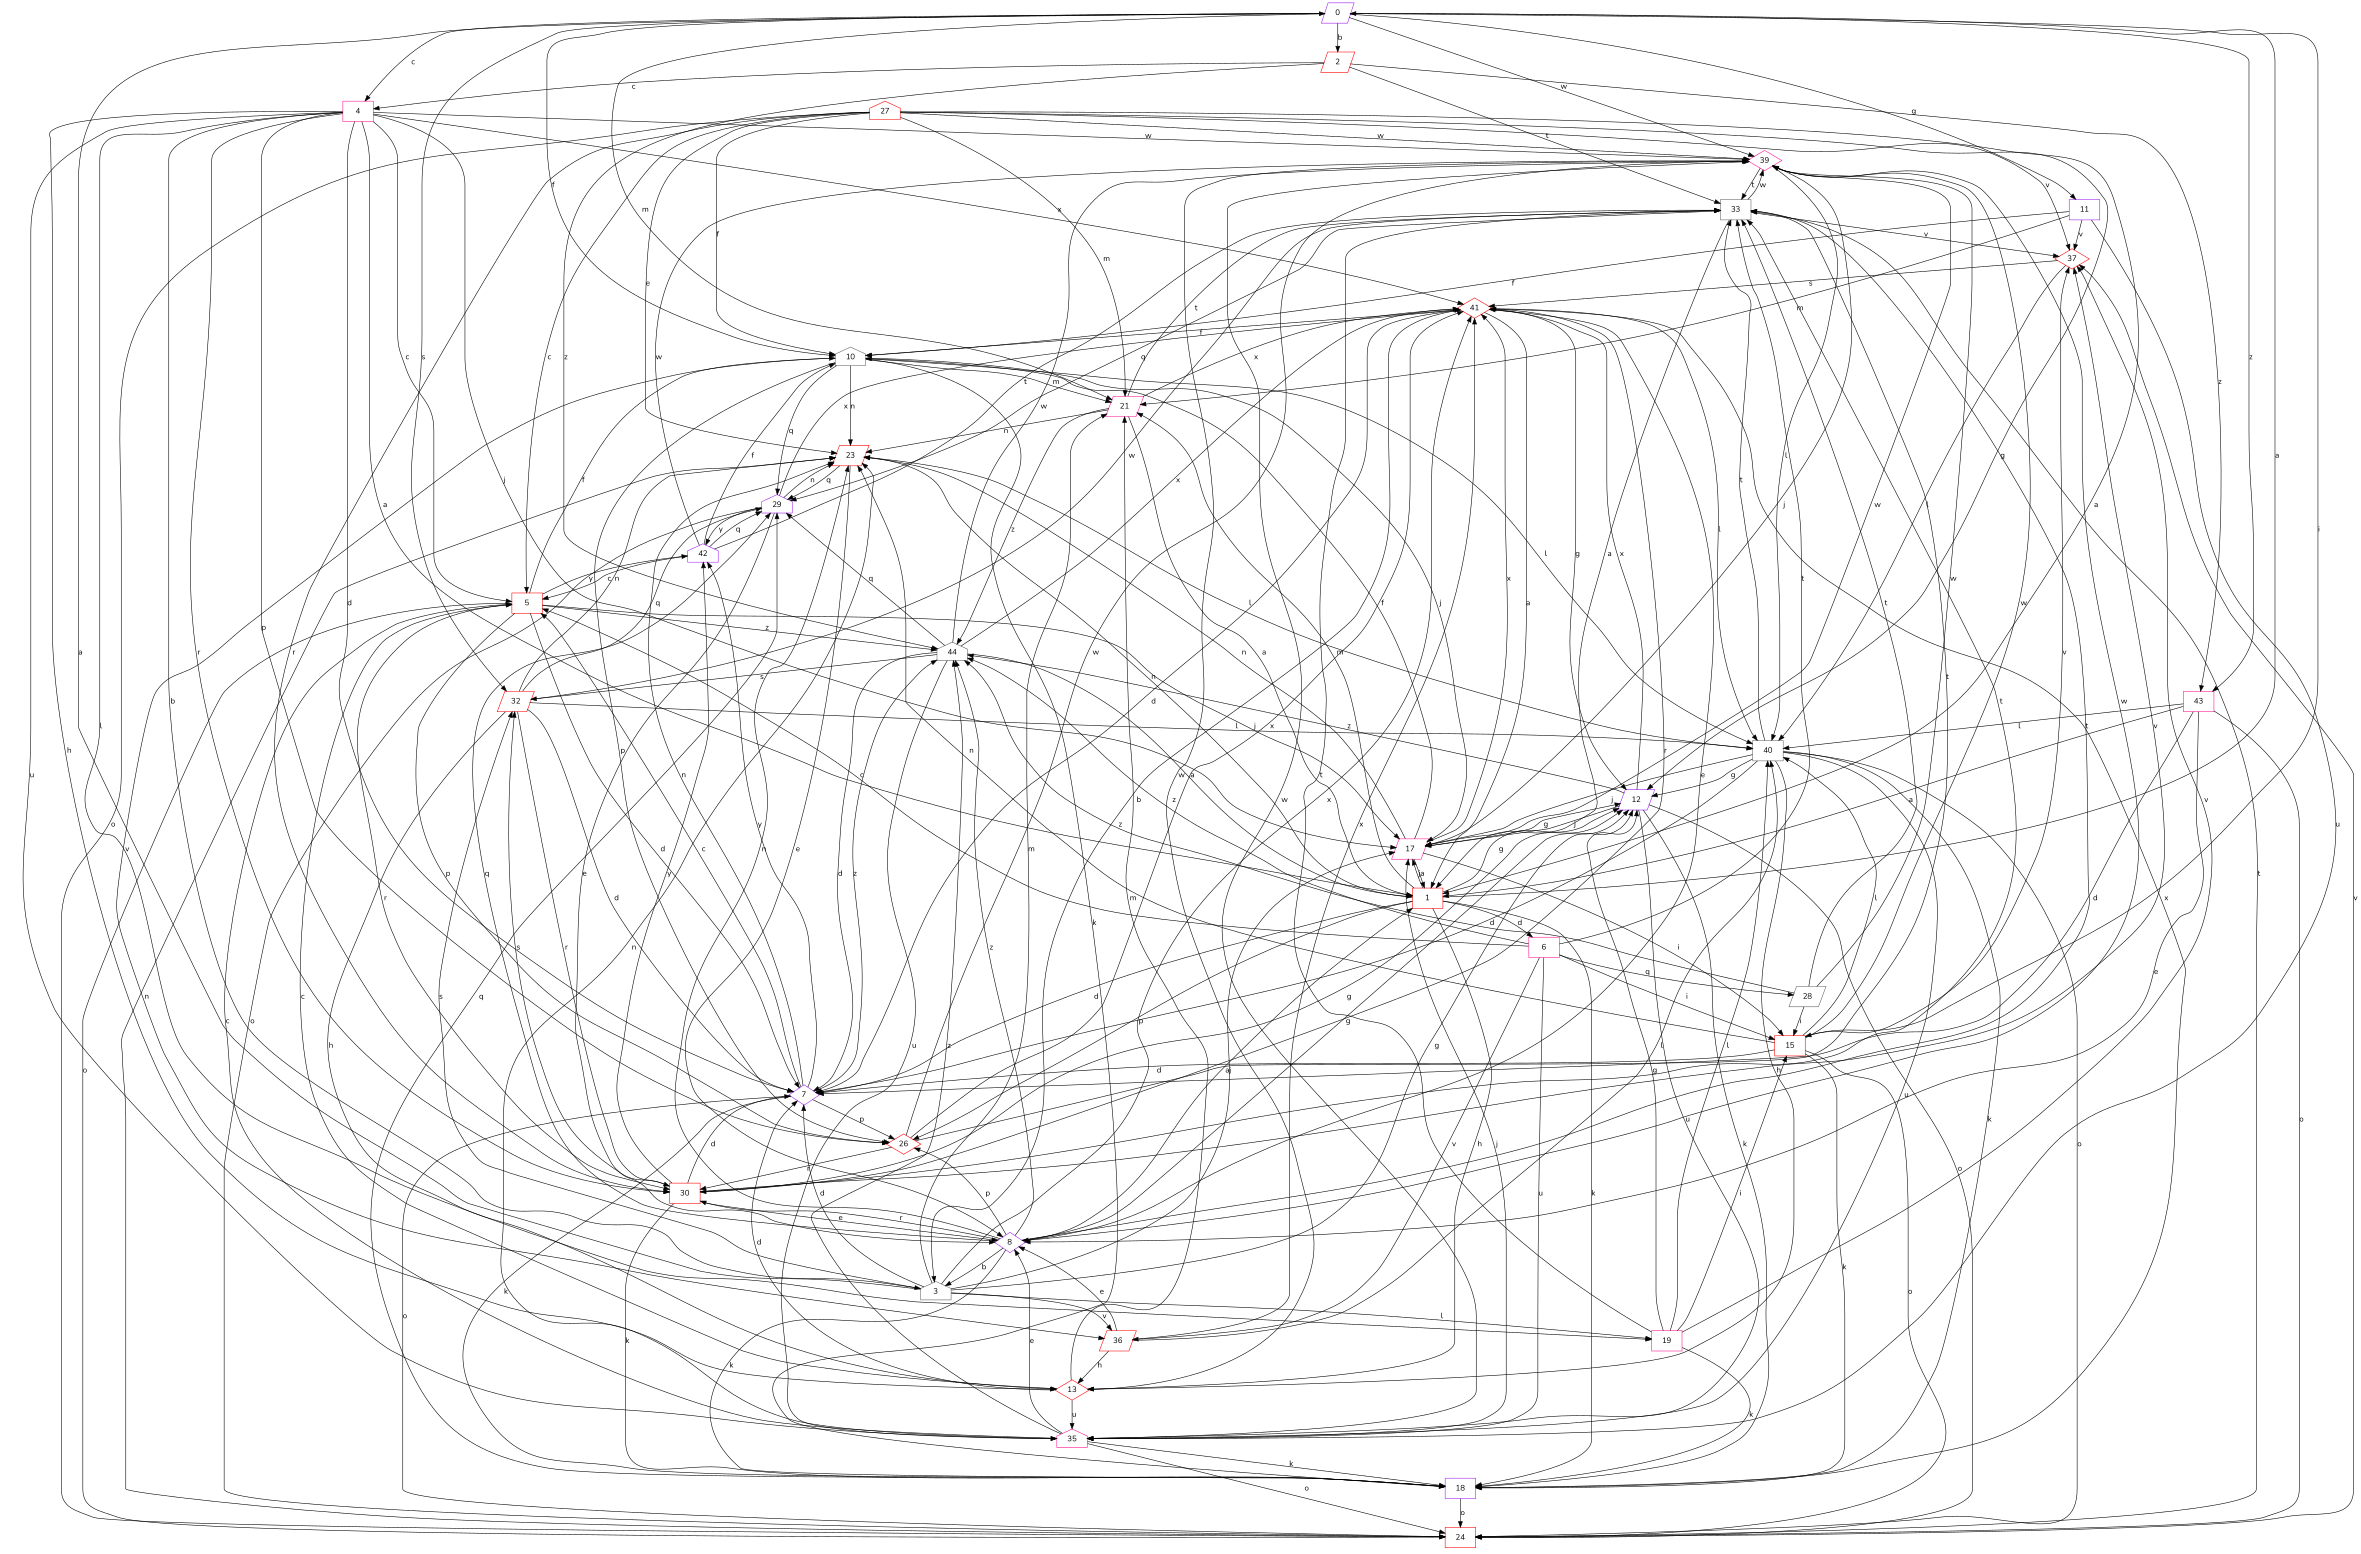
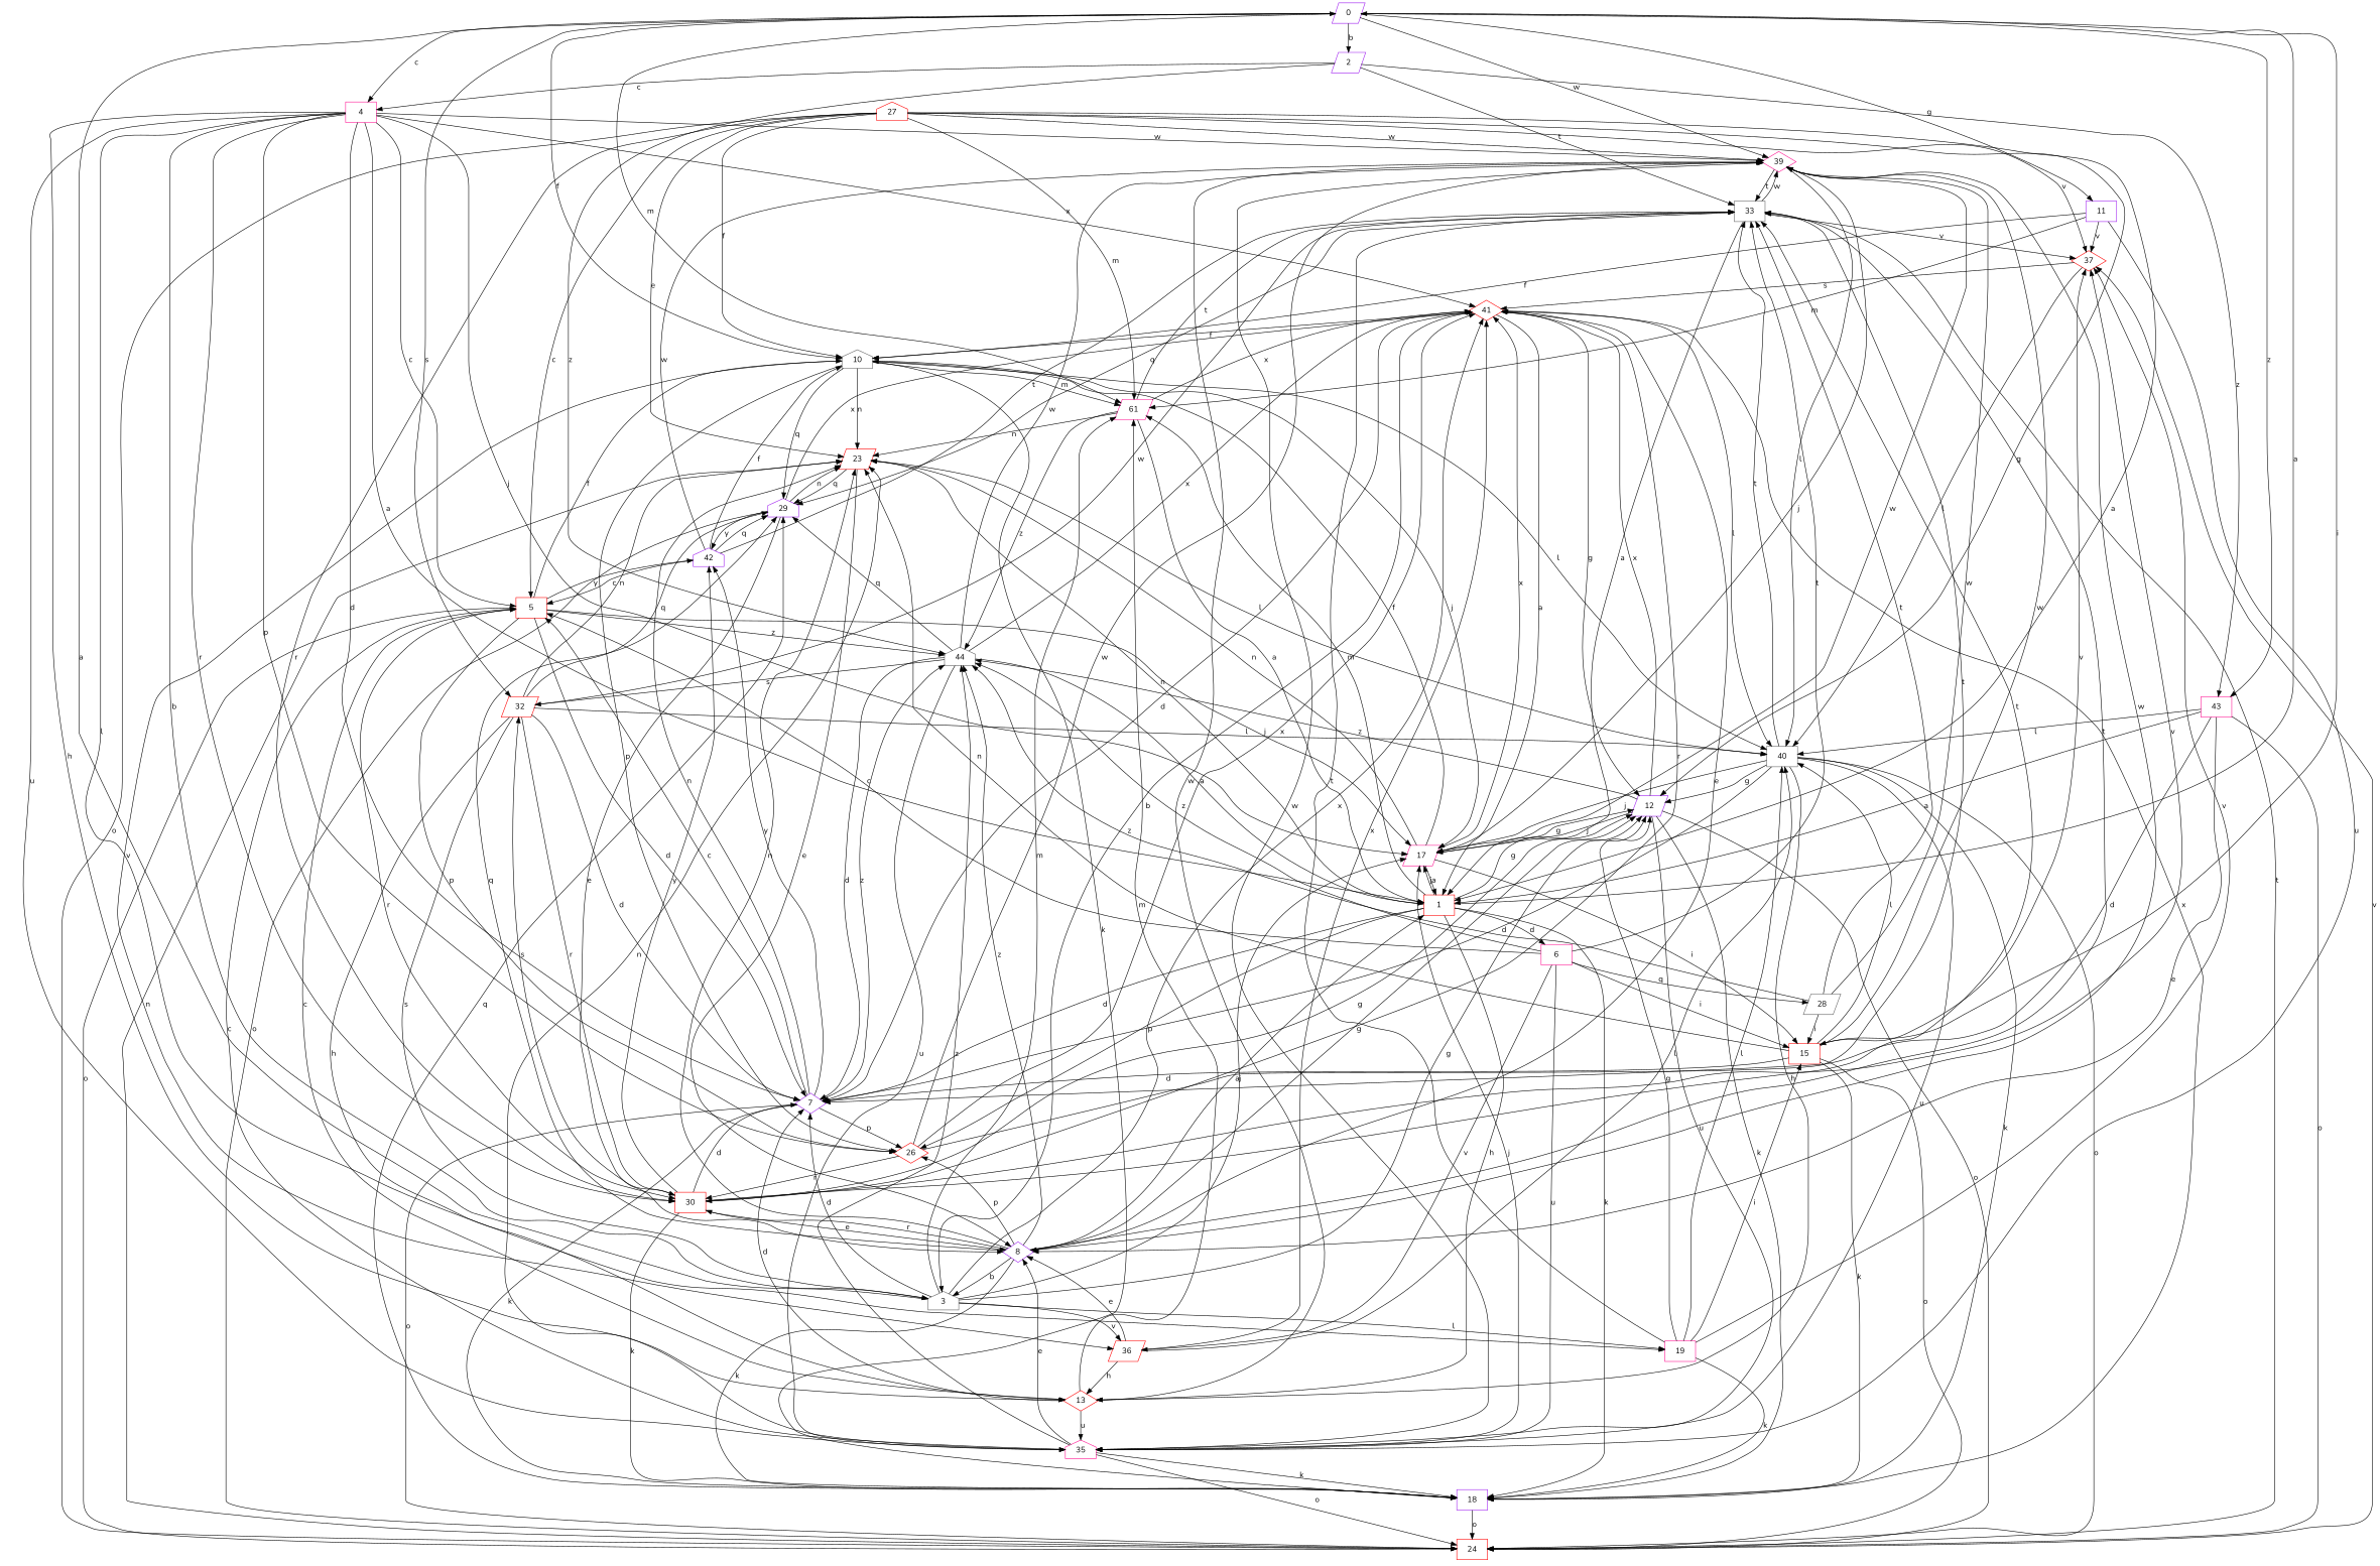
  strict digraph {
    fontname=Nunito
    node [color=red fontname=Nunito shape=box]
    edge [fontname=Nunito]
    0 [color=purple shape=parallelogram]
-   2 [shape=parallelogram]
+   2 [color=purple shape=parallelogram]
    4 [color=deeppink]
    10 [color=gray40 shape=house]
    11 [color=purple]
    15
-   21 [color=deeppink shape=parallelogram]
+   21 [color=deeppink shape=parallelogram label=61]
    32 [shape=parallelogram]
    39 [color=deeppink shape=diamond]
    43 [color=deeppink]
    33 [color=gray40]
    44 [color=gray40 shape=house]
    1
    7 [color=purple shape=diamond]
    13 [shape=diamond]
    17 [color=deeppink shape=parallelogram]
    26 [shape=diamond]
    3 [color=gray40 shape=house]
    19 [color=deeppink]
    41 [shape=diamond]
    5
    30
    35 [color=deeppink shape=house]
    18 [color=purple]
    23 [shape=parallelogram]
    36 [shape=parallelogram]
    29 [color=purple shape=house]
    n28 [color=gray40 label=40]
    37 [shape=diamond]
    24
    8 [color=purple shape=diamond]
    6 [color=deeppink]
    12 [color=purple shape=parallelogram]
    28 [color=gray40 shape=parallelogram]
    42 [color=purple shape=house]
    27 [shape=house]
    0 -> 2 [label=b]
    0 -> 4 [label=c]
    0 -> 10 [label=f]
    0 -> 11 [label=g]
    0 -> 15 [label=i]
    0 -> 21 [label=m]
    0 -> 32 [label=s]
    0 -> 39 [label=w]
    0 -> 43 [label=z]
    2 -> 4 [label=c]
    2 -> 43 [label=z]
    2 -> 33 [label=t]
    2 -> 44 [label=z]
    4 -> 39 [label=w]
    4 -> 1 [label=a]
    4 -> 7 [label=d]
    4 -> 13 [label=h]
    4 -> 17 [label=j]
    4 -> 26 [label=p]
    4 -> 3 [label=b]
    4 -> 19 [label=l]
    4 -> 41 [label=x]
    4 -> 5 [label=c]
    4 -> 30 [label=r]
    4 -> 35 [label=u]
    10 -> 21 [label=m]
    10 -> 17 [label=j]
    10 -> 26 [label=p]
    10 -> 18 [label=k]
    10 -> 23 [label=n]
    10 -> 36 [label=v]
    10 -> 29 [label=q]
    10 -> n28 [label=l]
    11 -> 10 [label=f]
    11 -> 21 [label=m]
    11 -> 35 [label=u]
    11 -> 37 [label=v]
    15 -> 39 [label=w]
    15 -> 7 [label=d]
    15 -> 18 [label=k]
    15 -> 23 [label=n]
    15 -> n28 [label=l]
    15 -> 37 [label=v]
    15 -> 24 [label=o]
    21 -> 33 [label=t]
    21 -> 44 [label=z]
    21 -> 1 [label=a]
    21 -> 41 [label=x]
    21 -> 23 [label=n]
    32 -> 33 [label=w]
    32 -> 7 [label=d]
    32 -> 13 [label=h]
    32 -> 30 [label=r]
    32 -> 23 [label=n]
    32 -> 29 [label=q]
    32 -> n28 [label=l]
    39 -> 33 [label=t]
    39 -> 17 [label=j]
    39 -> n28 [label=l]
    43 -> 1 [label=a]
    43 -> 7 [label=d]
    43 -> n28 [label=l]
    43 -> 24 [label=o]
    43 -> 8 [label=e]
    33 -> 39 [label=w]
    33 -> 1 [label=a]
    33 -> 29 [label=q]
    33 -> 37 [label=v]
    44 -> 32 [label=s]
    44 -> 39 [label=w]
    44 -> 1 [label=a]
    44 -> 7 [label=d]
    44 -> 41 [label=x]
    44 -> 35 [label=u]
    44 -> 29 [label=q]
    1 -> 0 [label=a]
    1 -> 21 [label=m]
    1 -> 7 [label=d]
    1 -> 13 [label=h]
    1 -> 17 [label=j]
    1 -> 26 [label=p]
    1 -> 18 [label=k]
    1 -> 23 [label=n]
    1 -> 6 [label=d]
    1 -> 12 [label=g]
    7 -> 44 [label=z]
    7 -> 26 [label=p]
    7 -> 5 [label=c]
    7 -> 18 [label=k]
    7 -> 23 [label=n]
    7 -> 24 [label=o]
    7 -> 42 [label=y]
    13 -> 21 [label=m]
    13 -> 39 [label=w]
    13 -> 7 [label=d]
    13 -> 5 [label=c]
    13 -> 35 [label=u]
    17 -> 10 [label=f]
    17 -> 15 [label=i]
    17 -> 39 [label=w]
    17 -> 1 [label=a]
    17 -> 41 [label=x]
    17 -> 23 [label=n]
    17 -> 12 [label=g]
    26 -> 39 [label=w]
    26 -> 33 [label=t]
    26 -> 41 [label=x]
    26 -> 30 [label=r]
    3 -> 0 [label=a]
    3 -> 21 [label=m]
-   3 -> 32 [label=s]
+   32 -> 3 [label=s]
    3 -> 7 [label=d]
    3 -> 17 [label=j]
    3 -> 19 [label=l]
    3 -> 41 [label=x]
    3 -> 36 [label=v]
    3 -> 12 [label=g]
    19 -> 15 [label=i]
    19 -> 33 [label=t]
    19 -> 18 [label=k]
    19 -> n28 [label=l]
    19 -> 37 [label=v]
    19 -> 12 [label=g]
    41 -> 10 [label=f]
    41 -> 1 [label=a]
    41 -> 7 [label=d]
    41 -> 3 [label=b]
    41 -> 30 [label=r]
    41 -> n28 [label=l]
    41 -> 8 [label=e]
    41 -> 12 [label=g]
    5 -> 10 [label=f]
    5 -> 44 [label=z]
    5 -> 7 [label=d]
    5 -> 17 [label=j]
    5 -> 26 [label=p]
    5 -> 30 [label=r]
    5 -> 24 [label=o]
    5 -> 42 [label=y]
    30 -> 32 [label=s]
    30 -> 33 [label=t]
    30 -> 7 [label=d]
    30 -> 18 [label=k]
    30 -> 37 [label=v]
    30 -> 8 [label=e]
    30 -> 12 [label=g]
    30 -> 42 [label=y]
    35 -> 39 [label=w]
    35 -> 44 [label=z]
    35 -> 17 [label=j]
    35 -> 5 [label=c]
    35 -> 18 [label=k]
    35 -> 23 [label=n]
    35 -> 24 [label=o]
    35 -> 8 [label=e]
    18 -> 41 [label=x]
    18 -> 29 [label=q]
    18 -> 24 [label=o]
    23 -> 29 [label=q]
    23 -> n28 [label=l]
    23 -> 8 [label=e]
    36 -> 13 [label=h]
    36 -> 41 [label=x]
    36 -> n28 [label=l]
    36 -> 8 [label=e]
    29 -> 41 [label=x]
    29 -> 23 [label=n]
    29 -> 24 [label=o]
    29 -> 8 [label=e]
    29 -> 42 [label=y]
    n28 -> 33 [label=t]
    n28 -> 7 [label=d]
    n28 -> 13 [label=h]
    n28 -> 17 [label=j]
    n28 -> 35 [label=u]
    n28 -> 18 [label=k]
    n28 -> 24 [label=o]
    n28 -> 12 [label=g]
    37 -> 41 [label=s]
    37 -> n28 [label=l]
    24 -> 33 [label=t]
    24 -> 23 [label=n]
    24 -> 37 [label=v]
    8 -> 39 [label=w]
    8 -> 33 [label=t]
    8 -> 44 [label=z]
    8 -> 1 [label=a]
    8 -> 26 [label=p]
    8 -> 3 [label=b]
    8 -> 30 [label=r]
    8 -> 18 [label=k]
    8 -> 23 [label=n]
    8 -> 29 [label=q]
    8 -> 12 [label=g]
    6 -> 15 [label=i]
    6 -> 33 [label=t]
    6 -> 44 [label=z]
    6 -> 5 [label=c]
    6 -> 35 [label=u]
    6 -> 36 [label=v]
    6 -> 28 [label=q]
    12 -> 44 [label=z]
    12 -> 17 [label=j]
    12 -> 41 [label=x]
    12 -> 35 [label=u]
    12 -> 18 [label=k]
    12 -> 24 [label=o]
    28 -> 15 [label=i]
    28 -> 39 [label=w]
    28 -> 33 [label=t]
    28 -> 44 [label=z]
    42 -> 10 [label=f]
    42 -> 39 [label=w]
    42 -> 33 [label=t]
    42 -> 5 [label=c]
    42 -> 29 [label=q]
    27 -> 10 [label=f]
    27 -> 21 [label=m]
    27 -> 39 [label=w]
    27 -> 1 [label=a]
    27 -> 5 [label=c]
    27 -> 30 [label=r]
    27 -> 23 [label=e]
    27 -> 37 [label=v]
    27 -> 24 [label=o]
    27 -> 12 [label=g]
  }
